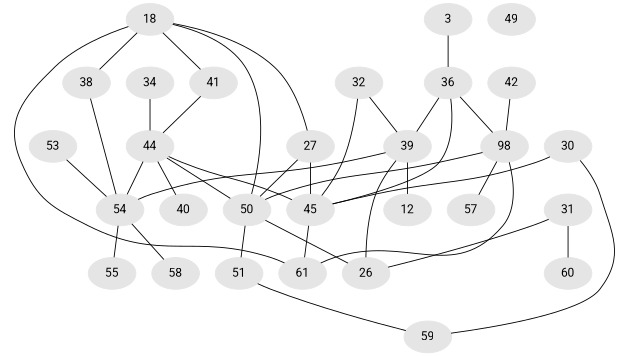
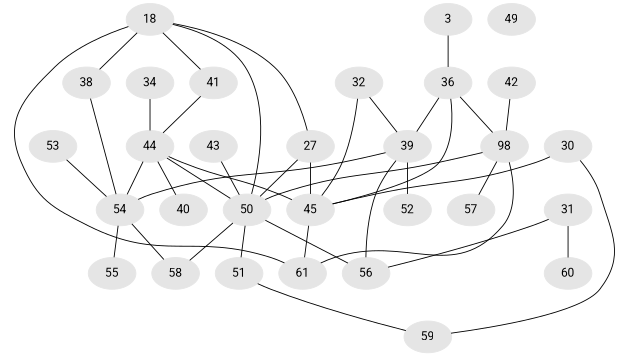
  graph {
    fontname=Roboto
    node [color=gray90 fontname=Roboto style=filled]
    edge [fontname=Roboto]
    36 [super="+12"]
    45 [super="+13+22"]
    39 [super="+19+33"]
    n4 [label=98]
    3
    27 [super="+1"]
    50 [super="+9+24+47"]
    18
    38 [super="+35"]
    41
    61 [super="+15"]
    54 [super="+29"]
    44 [super="+40+25"]
-   56 [super="+16" label=26]
+   56 [super="+16"]
    51
    58
    30
    59
    31
    60
    32 [super="+28"]
-   52 [label=12]
+   52
    n23 [label=40 super="+6"]
    34
    57
    55
    42
+   43
    49
    53
    36 -- 45
    36 -- 39 [weight=2]
    36 -- n4 [weight=2]
    45 -- 61
    39 -- 54 [weight=3]
    39 -- 56 [weight=2]
    39 -- 52
    n4 -- 50
    n4 -- 61
    n4 -- 57
    3 -- 36
    27 -- 45
    27 -- 50
    50 -- 56 [weight=2]
    50 -- 51
+   50 -- 58
    18 -- 27
    18 -- 50
    18 -- 38
    18 -- 41
    18 -- 61 [weight=2]
    38 -- 54
    41 -- 44
    54 -- 58
    54 -- 55
    44 -- 45 [weight=5]
    44 -- 50
    44 -- 54 [weight=2]
    44 -- n23
    51 -- 59
    30 -- 45 [weight=2]
    30 -- 59
    31 -- 56
    31 -- 60
    32 -- 45 [weight=2]
    32 -- 39
    34 -- 44
    42 -- n4
+   43 -- 50 [weight=2]
    53 -- 54
  }
